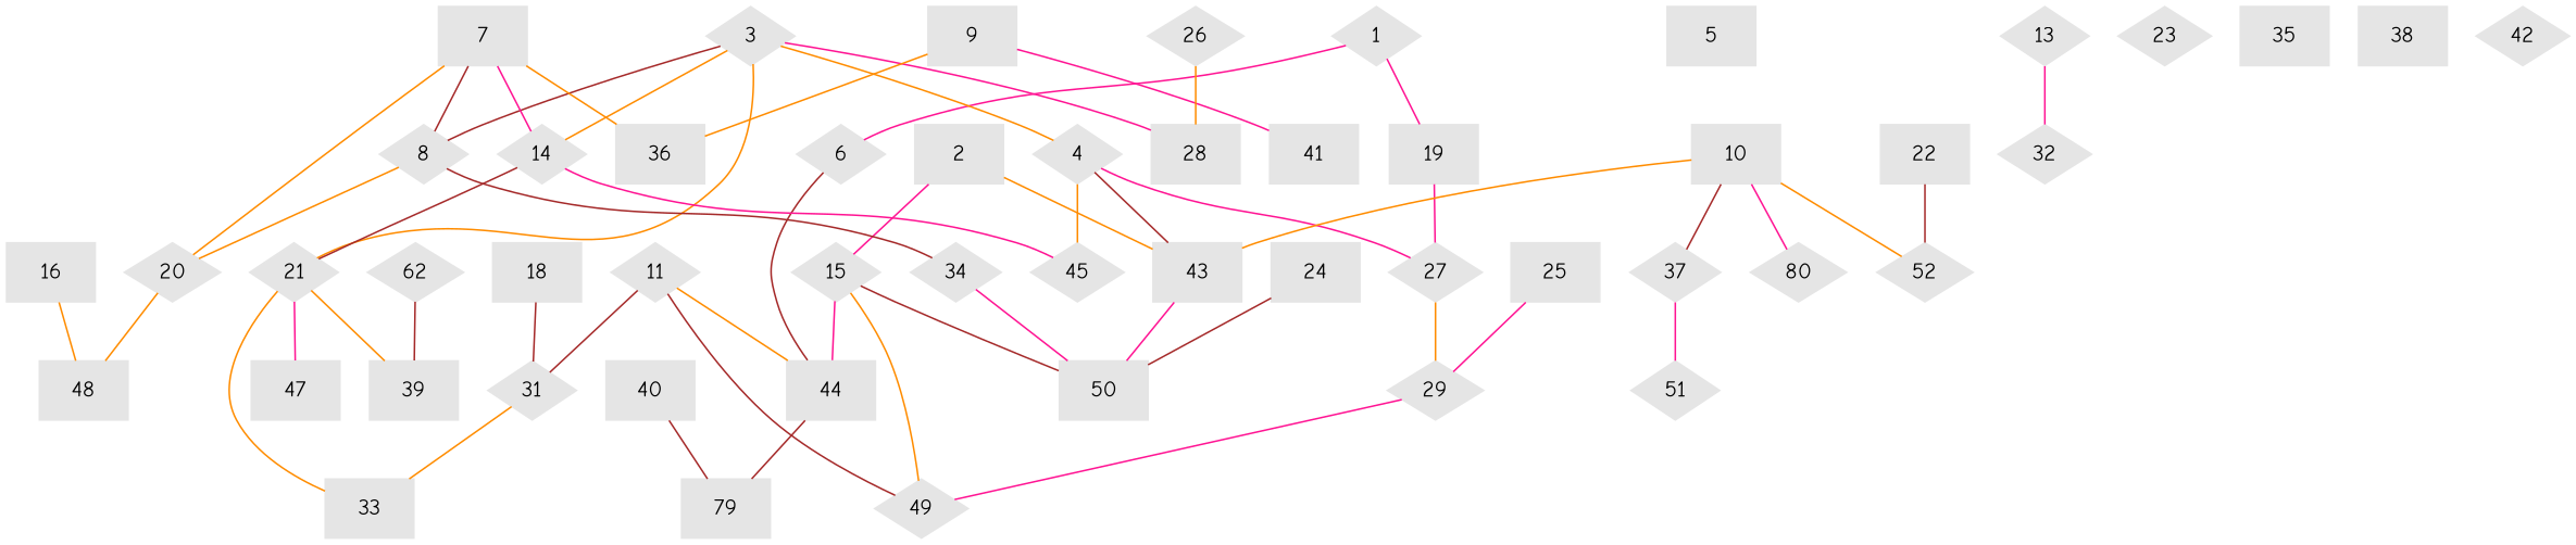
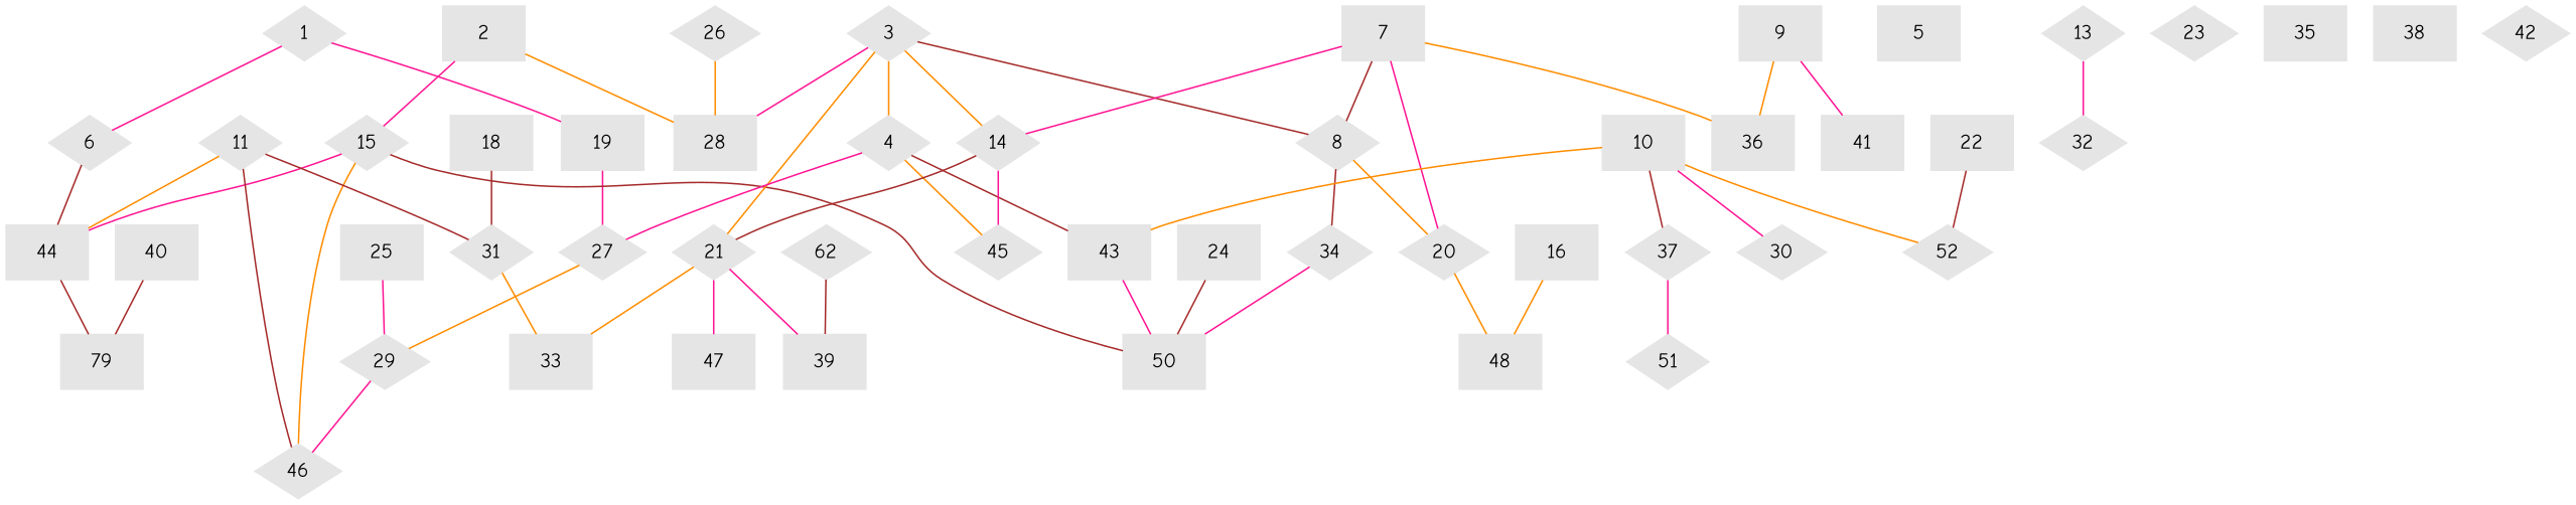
  graph {
    fontname="Comic Neue"
    node [color=gray90 fontname="Comic Neue" shape=diamond style=filled]
    edge [color=darkorange fontname="Comic Neue"]
    1
    6
    19 [shape=box]
    44 [shape=box]
    27
    2 [shape=box]
    15
    43 [shape=box]
-   46 [label=49]
+   46
    50 [shape=box]
    3
    4
    8
    14
    21
    28 [shape=box]
    45
    20
    34
    39 [shape=box]
    33 [shape=box]
    47 [shape=box]
    29
    5 [shape=box]
    31
    n26 [label=79 shape=box]
    7 [shape=box]
    36 [shape=box]
    48 [shape=box]
    9 [shape=box]
    41 [shape=box]
    10 [shape=box]
-   30 [label=80]
+   30
    37
    52
    51
    11
    n38 [label=62]
    13
    32
    16 [shape=box]
    18 [shape=box]
    22 [shape=box]
    23
    24 [shape=box]
    25 [shape=box]
    26
    35 [shape=box]
    38 [shape=box]
    40 [shape=box]
    42
    1 -- 6 [color=deeppink]
    1 -- 19 [color=deeppink]
    6 -- 44 [color=brown]
    19 -- 27 [color=deeppink]
    44 -- n26 [color=brown]
    27 -- 29
    2 -- 15 [color=deeppink]
-   2 -- 43
+   2 -- 28
    15 -- 44 [color=deeppink]
    15 -- 46
    15 -- 50 [color=brown]
    43 -- 50 [color=deeppink]
    3 -- 4
    3 -- 8 [color=brown]
    3 -- 14
    3 -- 21
    3 -- 28 [color=deeppink]
    4 -- 27 [color=deeppink]
    4 -- 43 [color=brown]
    4 -- 45
    8 -- 20
    8 -- 34 [color=brown]
    14 -- 21 [color=brown]
    14 -- 45 [color=deeppink]
-   21 -- 39
+   21 -- 39 [color=deeppink]
    21 -- 33
    21 -- 47 [color=deeppink]
    20 -- 48
    34 -- 50 [color=deeppink]
    29 -- 46 [color=deeppink]
    31 -- 33
    7 -- 8 [color=brown]
    7 -- 14 [color=deeppink]
-   7 -- 20
+   7 -- 20 [color=deeppink]
    7 -- 36
    9 -- 36
    9 -- 41 [color=deeppink]
    10 -- 43
    10 -- 30 [color=deeppink]
    10 -- 37 [color=brown]
    10 -- 52
    37 -- 51 [color=deeppink]
    11 -- 44
    11 -- 46 [color=brown]
    11 -- 31 [color=brown]
    n38 -- 39 [color=brown]
    13 -- 32 [color=deeppink]
    16 -- 48
    18 -- 31 [color=brown]
    22 -- 52 [color=brown]
    24 -- 50 [color=brown]
    25 -- 29 [color=deeppink]
    26 -- 28
    40 -- n26 [color=brown]
  }
